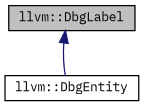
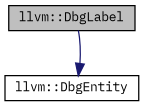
  digraph {
    fontname="IBM Plex Mono"
    node [color=black fontname="IBM Plex Mono" fontsize=10 shape=record]
    n1 [fillcolor=grey75 fontcolor=black height=0.2 label="llvm::DbgLabel" style=filled width=0.4]
    n2 [height=0.2 label="llvm::DbgEntity" width=0.4]
-   n1 -> n2 [color=midnightblue dir=back fontname="IBM Plex Mono" fontsize=10 labelfontname=Helvetica labelfontsize=10 style=solid]
+   n2 -> n1 [color=midnightblue dir=back fontname="IBM Plex Mono" fontsize=10 labelfontname=Helvetica labelfontsize=10 style=solid]
  }
